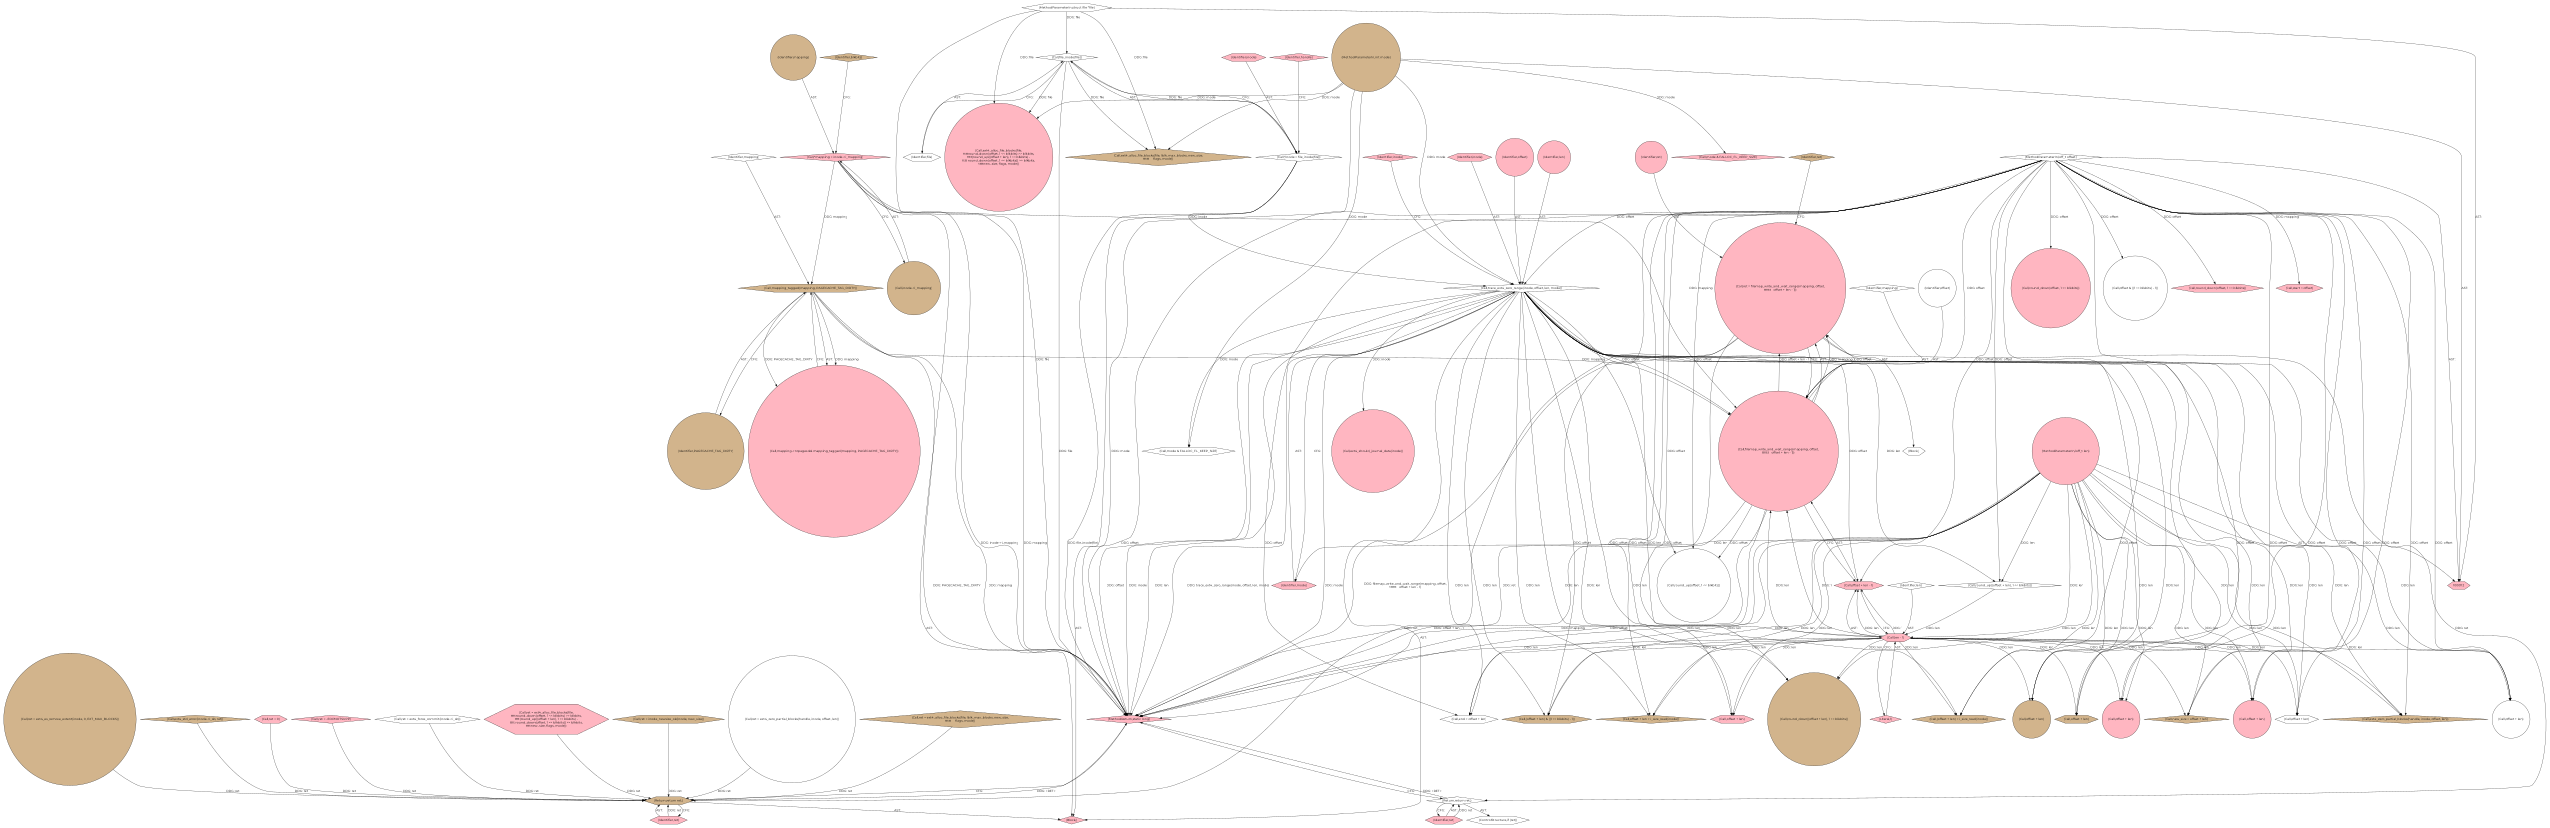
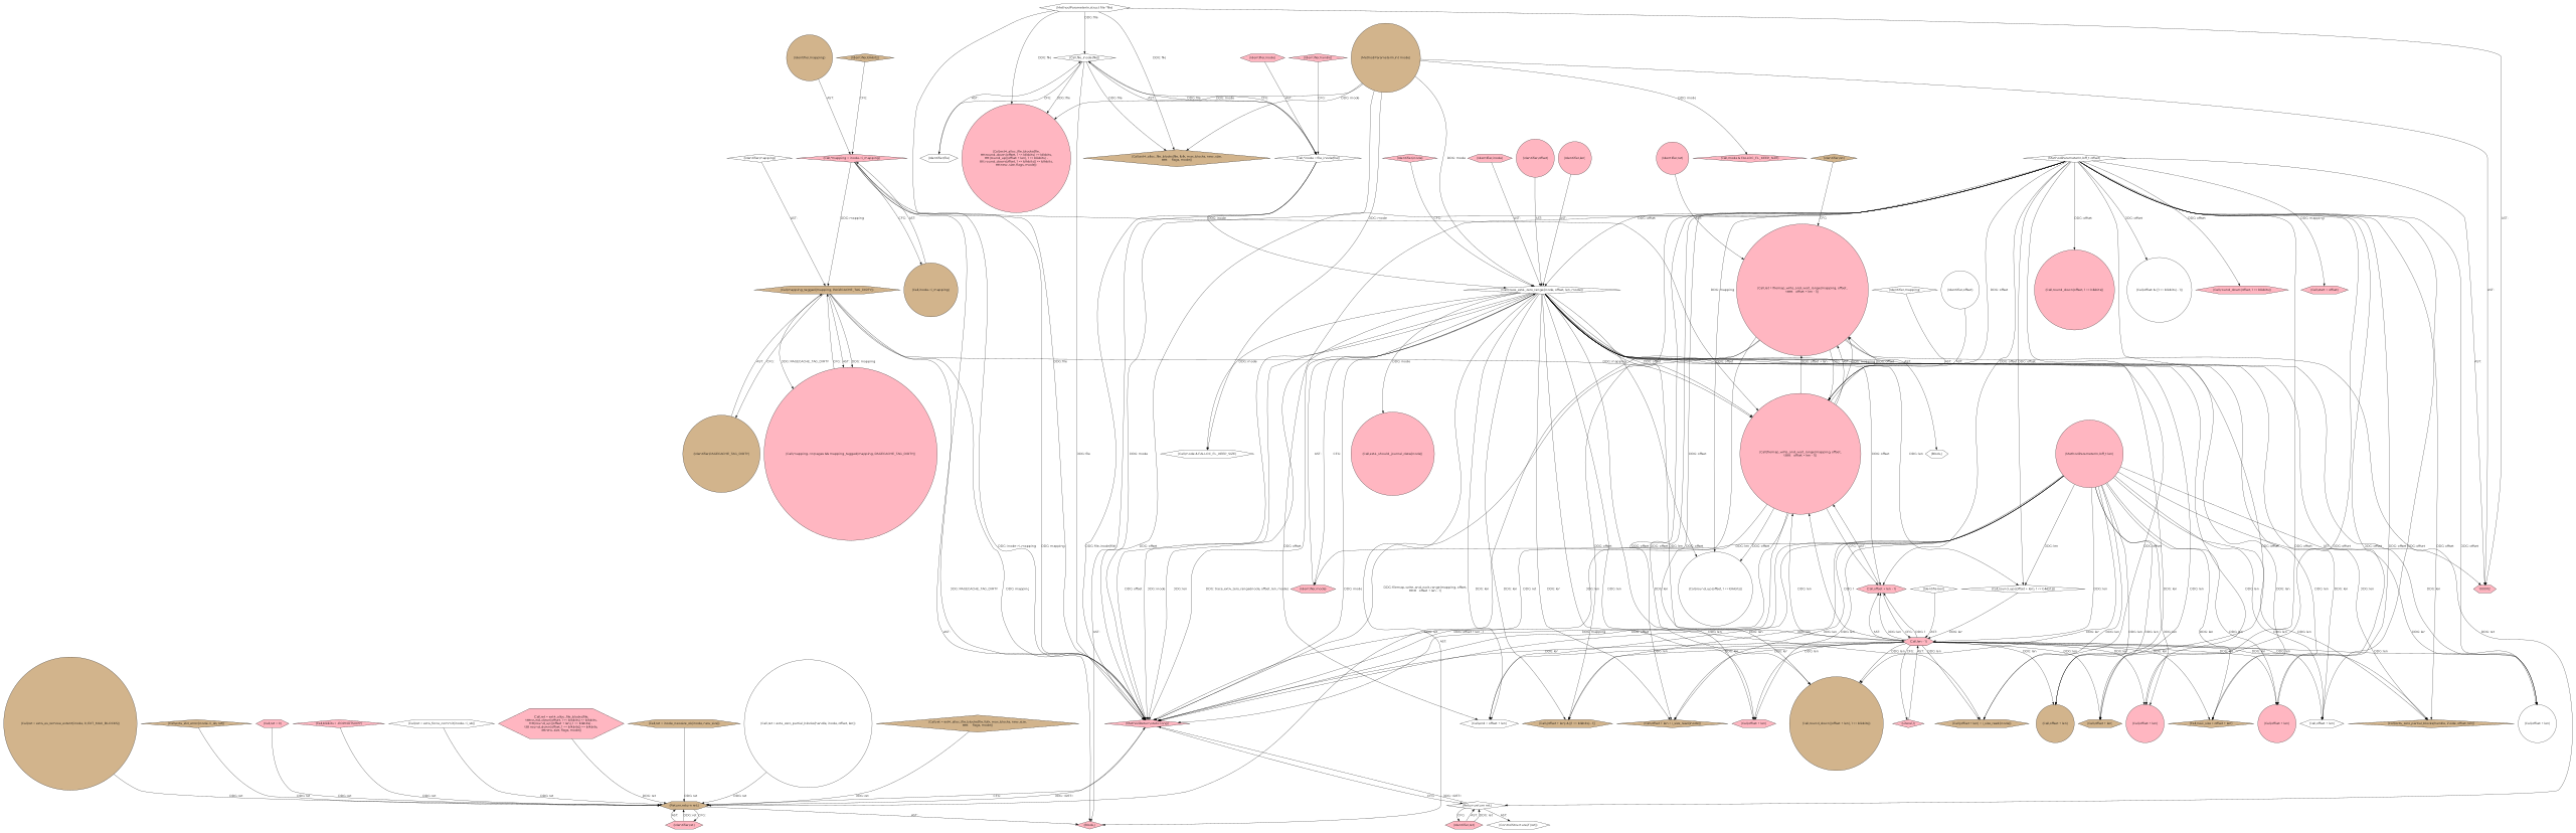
  digraph {
    fontname=Montserrat
    node [fillcolor=lightpink fontname=Montserrat shape=hexagon style=filled]
    edge [fontname=Montserrat]
    n1 [label="(Call,ret = filemap_write_and_wait_range(mapping, offset,\n\t\t\t\t\t\t   offset + len - 1))" shape=circle]
    n2 [label="(Call,filemap_write_and_wait_range(mapping, offset,\n\t\t\t\t\t\t   offset + len - 1))" shape=circle]
    n3 [fillcolor=white label="(Return,return ret;)" shape=diamond]
    n4 [fillcolor=tan label="(Return,return ret;)"]
    n5 [label="(MethodReturn,static long)" shape=diamond]
    n6 [fillcolor=white label="(Block,)"]
    n7 [fillcolor=white label="(Call,round_up(offset, 1 << blkbits))" shape=circle]
    n8 [label="(Call,offset + len - 1)"]
    n9 [fillcolor=white label="(ControlStructure,if (ret))"]
    n10 [label="(Identifier,ret)"]
    n11 [label="(Block,)" shape=diamond]
    n12 [label="(Identifier,ret)"]
    n13 [label="(Call,len - 1)"]
    n14 [fillcolor=tan label="(Call,mapping_tagged(mapping, PAGECACHE_TAG_DIRTY))"]
    n15 [label="(Call,mapping->nrpages && mapping_tagged(mapping, PAGECACHE_TAG_DIRTY))" shape=circle]
    n16 [fillcolor=tan label="(Identifier,PAGECACHE_TAG_DIRTY)" shape=circle]
    n17 [label="(Call,*mapping = inode->i_mapping)" shape=diamond]
    n18 [fillcolor=tan label="(Call,inode->i_mapping)" shape=circle]
    n19 [fillcolor=white label="(MethodParameterIn,loff_t offset)" shape=diamond]
    n20 [fillcolor=white label="(Call,trace_ext4_zero_range(inode, offset, len, mode))" shape=diamond]
    n21 [fillcolor=white label="(Call,round_up((offset + len), 1 << blkbits))" shape=diamond]
    n22 [fillcolor=tan label="(Call,(offset + len) > i_size_read(inode))"]
    n23 [label="(Call,offset + len)" shape=circle]
    n24 [fillcolor=white label="(Call,offset + len)" shape=circle]
    n25 [fillcolor=tan label="(Call,new_size = offset + len)" shape=diamond]
    n26 [fillcolor=white label="(Call,offset + len)"]
    n27 [fillcolor=tan label="(Call,offset + len > i_size_read(inode))" shape=diamond]
    n28 [fillcolor=tan label="(Call,round_down((offset + len), 1 << blkbits))" shape=circle]
    n29 [fillcolor=tan label="(Call,ext4_zero_partial_blocks(handle, inode, offset, len))" shape=diamond]
    n30 [label="(Call,round_down(offset, 1 << blkbits))" shape=circle]
    n31 [fillcolor=white label="(Call,end > offset + len)"]
    n32 [label="(Call,offset + len)" shape=circle]
    n33 [fillcolor=white label="(Call,offset & ((1 << blkbits) - 1))" shape=circle]
    n34 [fillcolor=tan label="(Call,offset + len)" shape=circle]
    n35 [label="(Call,round_down(offset, 1 << blkbits))"]
    n36 [label="(Call,start < offset)"]
    n37 [fillcolor=tan label="(Call,offset + len)"]
    n38 [fillcolor=tan label="(Call,(offset + len) & ((1 << blkbits) - 1))"]
    n39 [label="(Call,offset + len)"]
    1000112
    n41 [label="(Identifier,mode)"]
    n42 [label="(Call,ext4_should_journal_data(inode))" shape=circle]
    n43 [fillcolor=white label="(Call,mode & FALLOC_FL_KEEP_SIZE)"]
    n44 [label="(Literal,1)" shape=diamond]
    n45 [fillcolor=white label="(Call,*inode = file_inode(file))" shape=diamond]
    n46 [fillcolor=white label="(Call,file_inode(file))" shape=diamond]
    n47 [label="(Call,ext4_alloc_file_blocks(file,\n\t\t\t\tround_down(offset, 1 << blkbits) >> blkbits,\n\t\t\t\t(round_up((offset + len), 1 << blkbits) -\n\t\t\t\t round_down(offset, 1 << blkbits)) >> blkbits,\n\t\t\t\tnew_size, flags, mode))" shape=circle]
    n48 [fillcolor=white label="(Identifier,file)"]
    n49 [fillcolor=tan label="(Call,ext4_alloc_file_blocks(file, lblk, max_blocks, new_size,\n\t\t\t\t\t     flags, mode))" shape=diamond]
    n50 [fillcolor=white label="(MethodParameterIn,struct file *file)"]
    n51 [label="(MethodParameterIn,loff_t len)" shape=circle]
    n52 [fillcolor=tan label="(MethodParameterIn,int mode)" shape=circle]
    n53 [label="(Call,mode & FALLOC_FL_KEEP_SIZE)" shape=diamond]
    n54 [label="(Identifier,ret)" shape=circle]
    n55 [fillcolor=white label="(Identifier,mapping)" shape=diamond]
    n56 [fillcolor=tan label="(Identifier,blkbits)" shape=diamond]
    n57 [label="(Identifier,offset)" shape=circle]
    n58 [label="(Identifier,len)" shape=circle]
    n59 [fillcolor=tan label="(Identifier,mapping)" shape=circle]
    n60 [label="(Identifier,inode)" shape=diamond]
    n61 [fillcolor=tan label="(Call,ret = inode_newsize_ok(inode, new_size))"]
    n62 [fillcolor=white label="(Identifier,offset)" shape=circle]
    n63 [fillcolor=white label="(Call,ret = ext4_zero_partial_blocks(handle, inode, offset, len))" shape=circle]
    n64 [fillcolor=tan label="(Call,ret = ext4_alloc_file_blocks(file, lblk, max_blocks, new_size,\n\t\t\t\t\t     flags, mode))" shape=diamond]
    n65 [fillcolor=tan label="(Call,ret = ext4_es_remove_extent(inode, 0, EXT_MAX_BLOCKS))" shape=circle]
    n66 [label="(Identifier,inode)"]
    n67 [fillcolor=white label="(Identifier,len)" shape=diamond]
    n68 [fillcolor=tan label="(Call,ext4_std_error(inode->i_sb, ret))" shape=diamond]
    n69 [label="(Call,ret = 0)"]
    n70 [label="(Identifier,inode)"]
    n71 [fillcolor=tan label="(Identifier,ret)" shape=diamond]
    n72 [fillcolor=white label="(Identifier,mapping)" shape=diamond]
    n73 [label="(Identifier,handle)" shape=diamond]
-   n74 [label="(Call,ret = -EOPNOTSUPP)" shape=diamond]
+   n74 [label="(Call,blkbits = -EOPNOTSUPP)" shape=diamond]
    n75 [fillcolor=white label="(Call,ret = ext4_force_commit(inode->i_sb))"]
    n76 [label="(Call,ret = ext4_alloc_file_blocks(file,\n\t\t\t\tround_down(offset, 1 << blkbits) >> blkbits,\n\t\t\t\t(round_up((offset + len), 1 << blkbits) -\n\t\t\t\t round_down(offset, 1 << blkbits)) >> blkbits,\n\t\t\t\tnew_size, flags, mode))"]
    n1 -> n2 [label="CFG: "]
    n1 -> n3 [label="DDG: ret"]
    n1 -> n4 [label="DDG: ret"]
    n1 -> n5 [label="DDG: filemap_write_and_wait_range(mapping, offset,\n\t\t\t\t\t\t   offset + len - 1)"]
    n1 -> n5 [label="DDG: ret"]
    n1 -> n6 [label="AST: "]
    n2 -> n1 [label="AST: "]
    n2 -> n1 [label="DDG: mapping"]
    n2 -> n1 [label="DDG: offset"]
    n2 -> n1 [label="DDG: offset + len - 1"]
    n2 -> n5 [label="DDG: mapping"]
    n2 -> n5 [label="DDG: offset + len - 1"]
    n2 -> n5 [label="DDG: offset"]
    n2 -> n7 [label="DDG: offset"]
    n2 -> n8 [label="CFG: "]
    n3 -> n5 [label="DDG: <RET>"]
    n3 -> n9 [label="AST: "]
    n3 -> n10 [label="CFG: "]
    n4 -> n5 [label="DDG: <RET>"]
    n4 -> n11 [label="AST: "]
    n4 -> n12 [label="CFG: "]
    n5 -> n3 [label="CFG: "]
    n5 -> n4 [label="CFG: "]
    n8 -> n2 [label="AST: "]
    n8 -> n13 [label="CFG: "]
    n10 -> n3 [label="AST: "]
    n10 -> n3 [label="DDG: ret"]
    n12 -> n4 [label="AST: "]
    n12 -> n4 [label="DDG: ret"]
    n13 -> n2 [label="DDG: len"]
    n13 -> n2 [label="DDG: 1"]
    n13 -> n5 [label="DDG: len"]
    n13 -> n8 [label="AST: "]
    n13 -> n8 [label="DDG: len"]
    n13 -> n8 [label="DDG: 1"]
    n13 -> n22 [label="DDG: len"]
    n13 -> n23 [label="DDG: len"]
    n13 -> n24 [label="DDG: len"]
    n13 -> n25 [label="DDG: len"]
    n13 -> n26 [label="DDG: len"]
    n13 -> n27 [label="DDG: len"]
    n13 -> n28 [label="DDG: len"]
    n13 -> n29 [label="DDG: len"]
    n13 -> n31 [label="DDG: len"]
    n13 -> n32 [label="DDG: len"]
    n13 -> n34 [label="DDG: len"]
    n13 -> n37 [label="DDG: len"]
    n13 -> n38 [label="DDG: len"]
    n13 -> n39 [label="DDG: len"]
    n13 -> n44 [label="CFG: "]
    n14 -> n2 [label="DDG: mapping"]
    n14 -> n5 [label="DDG: PAGECACHE_TAG_DIRTY"]
    n14 -> n5 [label="DDG: mapping"]
    n14 -> n15 [label="AST: "]
    n14 -> n15 [label="DDG: mapping"]
    n14 -> n15 [label="DDG: PAGECACHE_TAG_DIRTY"]
    n14 -> n16 [label="CFG: "]
    n15 -> n14 [label="CFG: "]
    n16 -> n14 [label="AST: "]
    n17 -> n2 [label="DDG: mapping"]
    n17 -> n5 [label="DDG: mapping"]
    n17 -> n5 [label="DDG: inode->i_mapping"]
    n17 -> n11 [label="AST: "]
    n17 -> n14 [label="DDG: mapping"]
    n17 -> n18 [label="CFG: "]
    n18 -> n17 [label="AST: "]
    n19 -> n2 [label="DDG: offset"]
    n19 -> n5 [label="DDG: offset"]
    n19 -> n7 [label="DDG: offset"]
    n19 -> n8 [label="DDG: offset"]
    n19 -> n20 [label="DDG: offset"]
    n19 -> n21 [label="DDG: offset"]
    n19 -> n22 [label="DDG: offset"]
    n19 -> n23 [label="DDG: offset"]
    n19 -> n24 [label="DDG: offset"]
    n19 -> n25 [label="DDG: offset"]
    n19 -> n26 [label="DDG: offset"]
    n19 -> n27 [label="DDG: offset"]
    n19 -> n28 [label="DDG: offset"]
    n19 -> n29 [label="DDG: offset"]
    n19 -> n30 [label="DDG: offset"]
    n19 -> n31 [label="DDG: offset"]
    n19 -> n32 [label="DDG: offset"]
    n19 -> n33 [label="DDG: offset"]
    n19 -> n34 [label="DDG: offset"]
    n19 -> n35 [label="DDG: offset"]
    n19 -> n36 [label="DDG: mapping"]
    n19 -> n37 [label="DDG: offset"]
    n19 -> n38 [label="DDG: offset"]
    n19 -> n39 [label="DDG: offset"]
    n19 -> 1000112 [label="AST: "]
    n20 -> n2 [label="DDG: offset"]
    n20 -> n5 [label="DDG: mode"]
    n20 -> n5 [label="DDG: offset"]
    n20 -> n5 [label="DDG: trace_ext4_zero_range(inode, offset, len, mode)"]
    n20 -> n5 [label="DDG: len"]
    n20 -> n5 [label="DDG: inode"]
    n20 -> n7 [label="DDG: offset"]
    n20 -> n8 [label="DDG: offset"]
    n20 -> n11 [label="AST: "]
    n20 -> n13 [label="DDG: len"]
    n20 -> n21 [label="DDG: len"]
    n20 -> n22 [label="DDG: len"]
    n20 -> n23 [label="DDG: len"]
    n20 -> n24 [label="DDG: len"]
    n20 -> n25 [label="DDG: len"]
    n20 -> n26 [label="DDG: len"]
    n20 -> n27 [label="DDG: len"]
    n20 -> n28 [label="DDG: len"]
    n20 -> n29 [label="DDG: len"]
    n20 -> n31 [label="DDG: len"]
    n20 -> n32 [label="DDG: len"]
    n20 -> n34 [label="DDG: len"]
    n20 -> n37 [label="DDG: len"]
    n20 -> n38 [label="DDG: len"]
    n20 -> n39 [label="DDG: len"]
    n20 -> n41 [label="CFG: "]
    n20 -> n42 [label="DDG: inode"]
    n20 -> n43 [label="DDG: mode"]
    n21 -> n13 [label="DDG: len"]
    n41 -> n20 [label="AST: "]
    n44 -> n13 [label="AST: "]
    n45 -> n5 [label="DDG: file_inode(file)"]
    n45 -> n11 [label="AST: "]
    n45 -> n20 [label="DDG: inode"]
    n45 -> n46 [label="CFG: "]
    n46 -> n5 [label="DDG: file"]
    n46 -> n45 [label="AST: "]
    n46 -> n45 [label="DDG: file"]
    n46 -> n47 [label="DDG: file"]
    n46 -> n48 [label="CFG: "]
    n46 -> n49 [label="DDG: file"]
    n48 -> n46 [label="AST: "]
    n50 -> n5 [label="DDG: file"]
    n50 -> 1000112 [label="AST: "]
    n50 -> n46 [label="DDG: file"]
    n50 -> n47 [label="DDG: file"]
    n50 -> n49 [label="DDG: file"]
    n51 -> n5 [label="DDG: len"]
    n51 -> n13 [label="DDG: len"]
    n51 -> n21 [label="DDG: len"]
    n51 -> n22 [label="DDG: len"]
    n51 -> n23 [label="DDG: len"]
    n51 -> n24 [label="DDG: len"]
    n51 -> n25 [label="DDG: len"]
    n51 -> n26 [label="DDG: len"]
    n51 -> n27 [label="DDG: len"]
    n51 -> n28 [label="DDG: len"]
    n51 -> n29 [label="DDG: len"]
    n51 -> n31 [label="DDG: len"]
    n51 -> n32 [label="DDG: len"]
    n51 -> n34 [label="DDG: len"]
    n51 -> n37 [label="DDG: len"]
    n51 -> n38 [label="DDG: len"]
    n51 -> n39 [label="DDG: len"]
    n51 -> 1000112 [label="AST: "]
    n51 -> n41 [label="DDG: len"]
    n52 -> n5 [label="DDG: mode"]
    n52 -> n20 [label="DDG: mode"]
    n52 -> 1000112 [label="AST: "]
    n52 -> n43 [label="DDG: mode"]
    n52 -> n47 [label="DDG: mode"]
    n52 -> n49 [label="DDG: mode"]
    n52 -> n53 [label="DDG: mode"]
    n54 -> n1 [label="AST: "]
    n55 -> n2 [label="AST: "]
    n56 -> n17 [label="CFG: "]
    n57 -> n20 [label="AST: "]
    n58 -> n20 [label="AST: "]
    n59 -> n17 [label="AST: "]
    n60 -> n20 [label="CFG: "]
    n61 -> n4 [label="DDG: ret"]
    n62 -> n2 [label="AST: "]
    n63 -> n4 [label="DDG: ret"]
    n64 -> n4 [label="DDG: ret"]
    n65 -> n4 [label="DDG: ret"]
    n66 -> n20 [label="AST: "]
    n67 -> n13 [label="AST: "]
    n68 -> n4 [label="DDG: ret"]
    n69 -> n4 [label="DDG: ret"]
    n70 -> n45 [label="AST: "]
    n71 -> n1 [label="CFG: "]
    n72 -> n14 [label="AST: "]
    n73 -> n45 [label="CFG: "]
    n74 -> n4 [label="DDG: ret"]
    n75 -> n4 [label="DDG: ret"]
    n76 -> n4 [label="DDG: ret"]
  }
